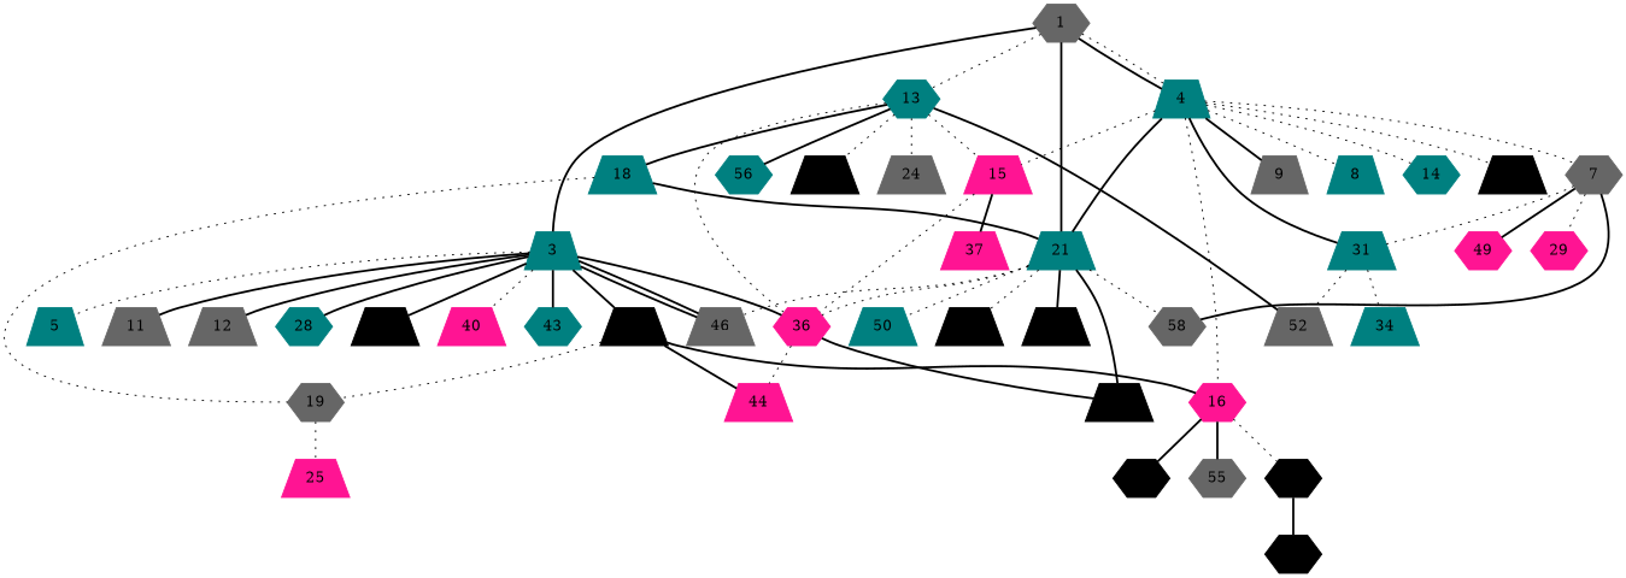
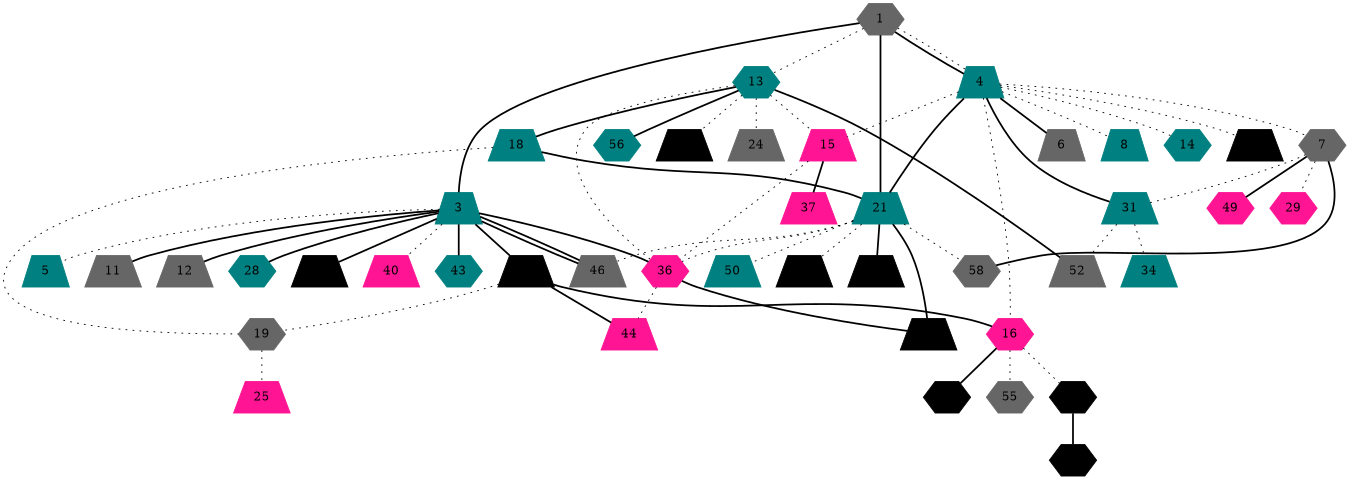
  graph {
    node [color=teal shape=trapezium style=filled]
    edge [style=bold]
    1 [color=gray40 shape=hexagon super="+2"]
    3 [super="+57"]
    4 [super="+54"]
    13 [shape=hexagon super="+32"]
    21 [super="+41"]
    5
    10 [color=black super="+27"]
    11 [color=gray40]
    12 [color=gray40]
    28 [shape=hexagon super="+60"]
    36 [color=deeppink shape=hexagon super="+59"]
    39 [color=black]
    40 [color=deeppink]
    43 [shape=hexagon super="+47"]
    46 [color=gray40 super="+61"]
-   6 [color=gray40 label=9]
+   6 [color=gray40]
    7 [color=gray40 shape=hexagon super="+9"]
    8
    14 [shape=hexagon]
    15 [color=deeppink super="+26"]
    16 [color=deeppink shape=hexagon super="+51"]
    31 [super="+45"]
    35 [color=black]
    18
    22 [color=black]
    24 [color=gray40]
    52 [color=gray40]
    56 [shape=hexagon]
    30 [color=black]
    42 [color=black]
    50
    53 [color=black]
    58 [color=gray40 shape=hexagon]
    19 [color=gray40 shape=hexagon super="+23"]
    44 [color=deeppink super="+48"]
    29 [color=deeppink shape=hexagon]
    49 [color=deeppink shape=hexagon]
    37 [color=deeppink]
    17 [color=black shape=hexagon super="+33"]
    20 [color=black shape=hexagon]
    55 [color=gray40 shape=hexagon]
    34
    25 [color=deeppink]
    38 [color=black shape=hexagon]
    1 -- 3
    1 -- 4
    1 -- 4 [style=dotted]
    1 -- 13 [style=dotted]
    1 -- 21
    3 -- 5 [style=dotted]
    3 -- 10 [weight=2]
    3 -- 11
    3 -- 12
    3 -- 28
    3 -- 36
    3 -- 39
    3 -- 40 [style=dotted]
    3 -- 43
    3 -- 46
    3 -- 46
    4 -- 21 [weight=2]
    4 -- 6
    4 -- 7 [style=dotted]
    4 -- 8 [style=dotted]
    4 -- 14 [style=dotted]
    4 -- 15 [style=dotted]
    4 -- 16 [style=dotted]
    4 -- 31
    4 -- 35 [style=dotted]
    13 -- 36 [style=dotted]
    13 -- 15 [style=dotted weight=2]
    13 -- 18
    13 -- 22 [style=dotted]
    13 -- 24 [style=dotted]
    13 -- 52
    13 -- 56
    21 -- 36 [style=dotted]
    21 -- 46 [style=dotted]
    21 -- 30
    21 -- 42 [weight=2]
    21 -- 50 [style=dotted]
    21 -- 53 [style=dotted]
    21 -- 58 [style=dotted]
    10 -- 16
    10 -- 19 [style=dotted]
    10 -- 44
    36 -- 42
    36 -- 44 [style=dotted]
    7 -- 31 [style=dotted]
    7 -- 58
    7 -- 29 [style=dotted]
    7 -- 49
    15 -- 36 [style=dotted]
    15 -- 37
    16 -- 17 [style=dotted]
    16 -- 20
-   16 -- 55
+   16 -- 55 [style=dotted]
    31 -- 52 [style=dotted]
    31 -- 34 [style=dotted]
    18 -- 21
    18 -- 19 [style=dotted]
    19 -- 25 [style=dotted]
    17 -- 38
  }
